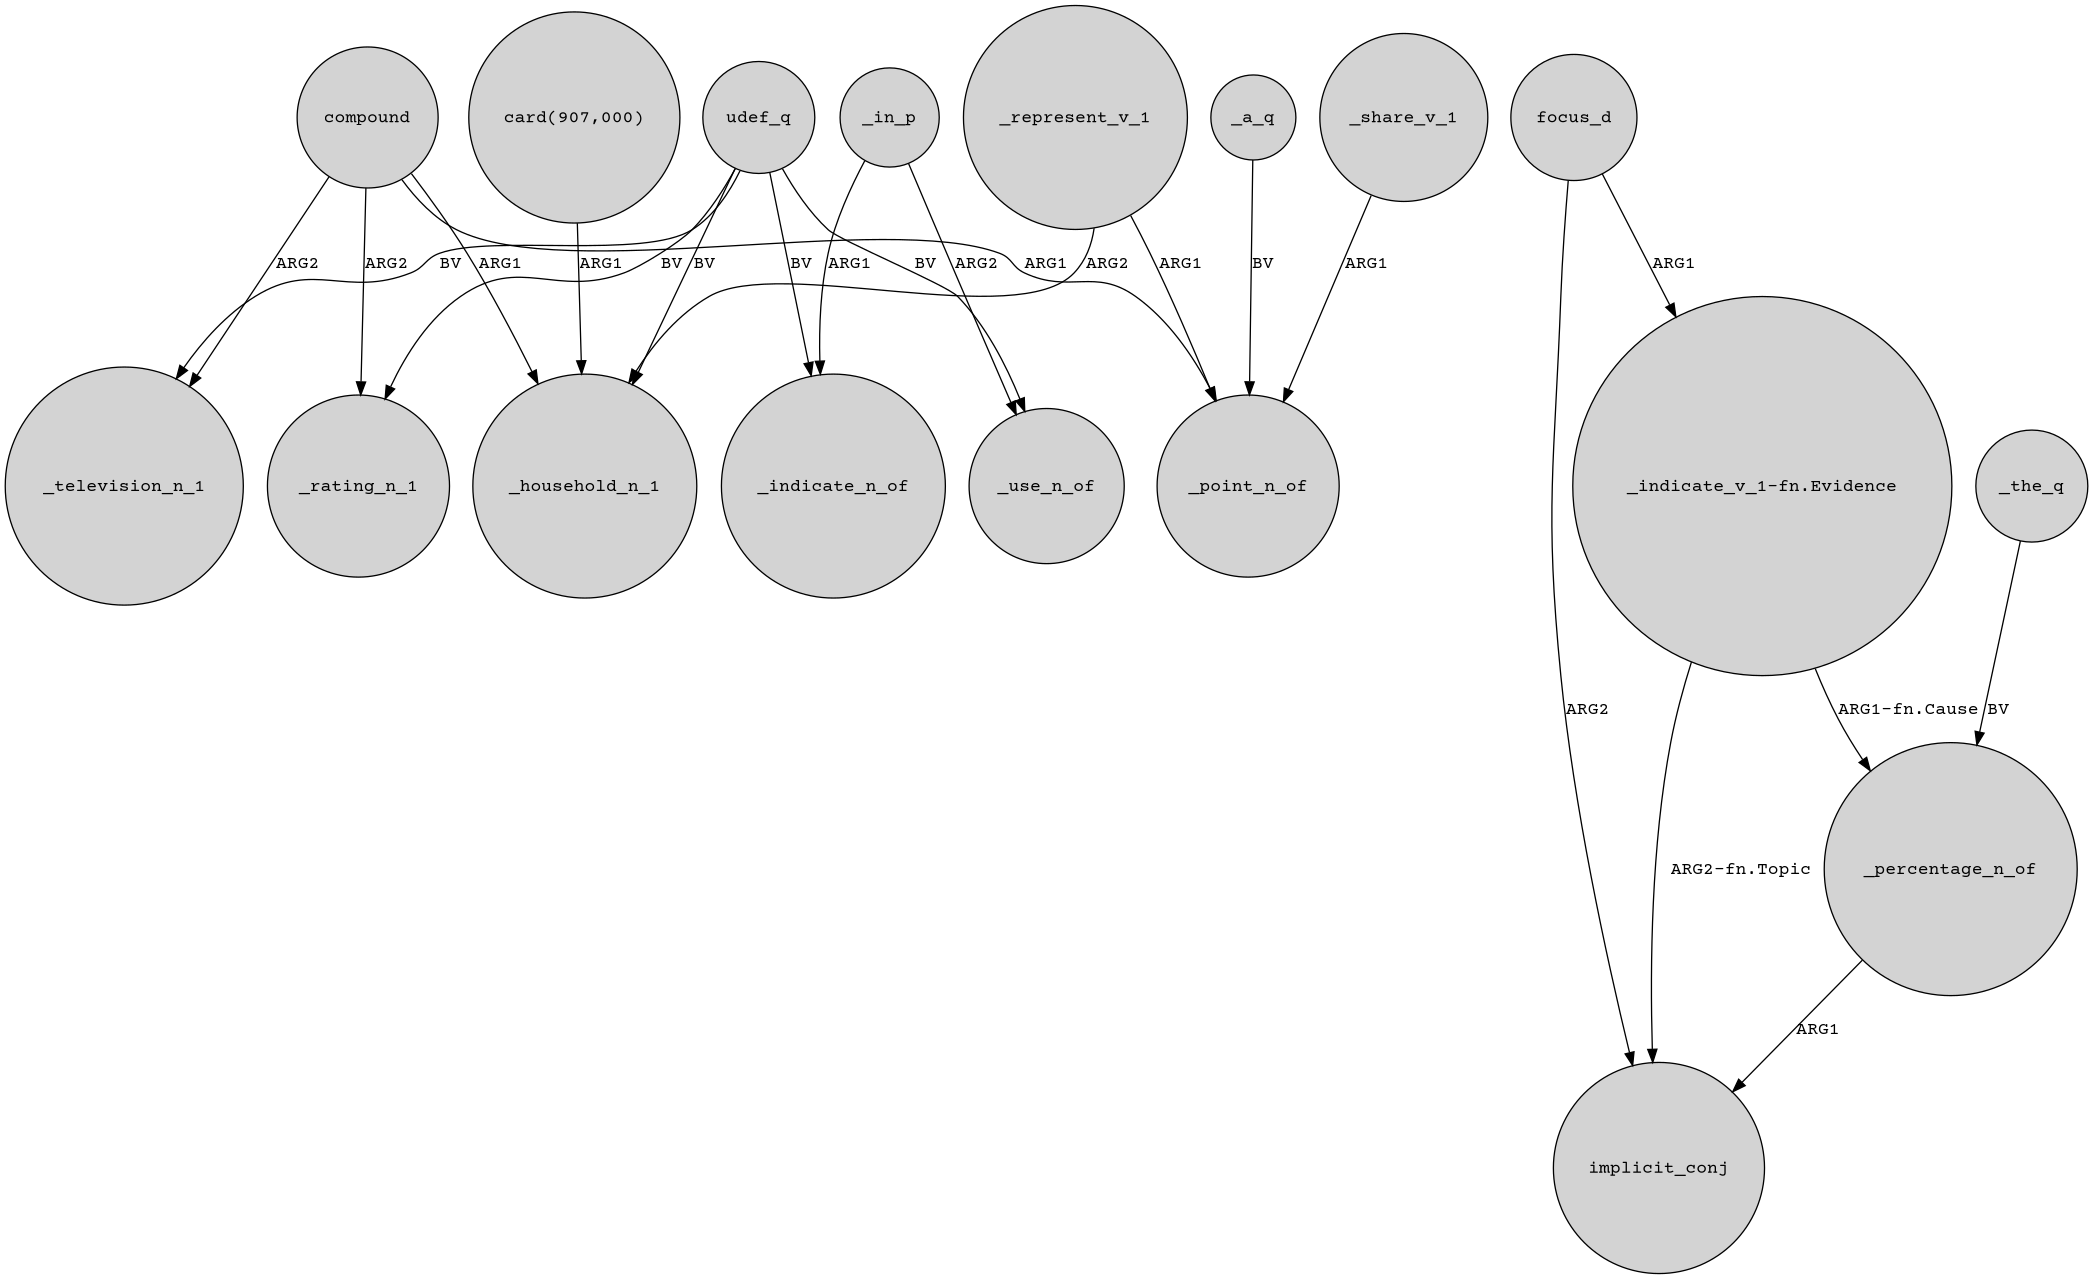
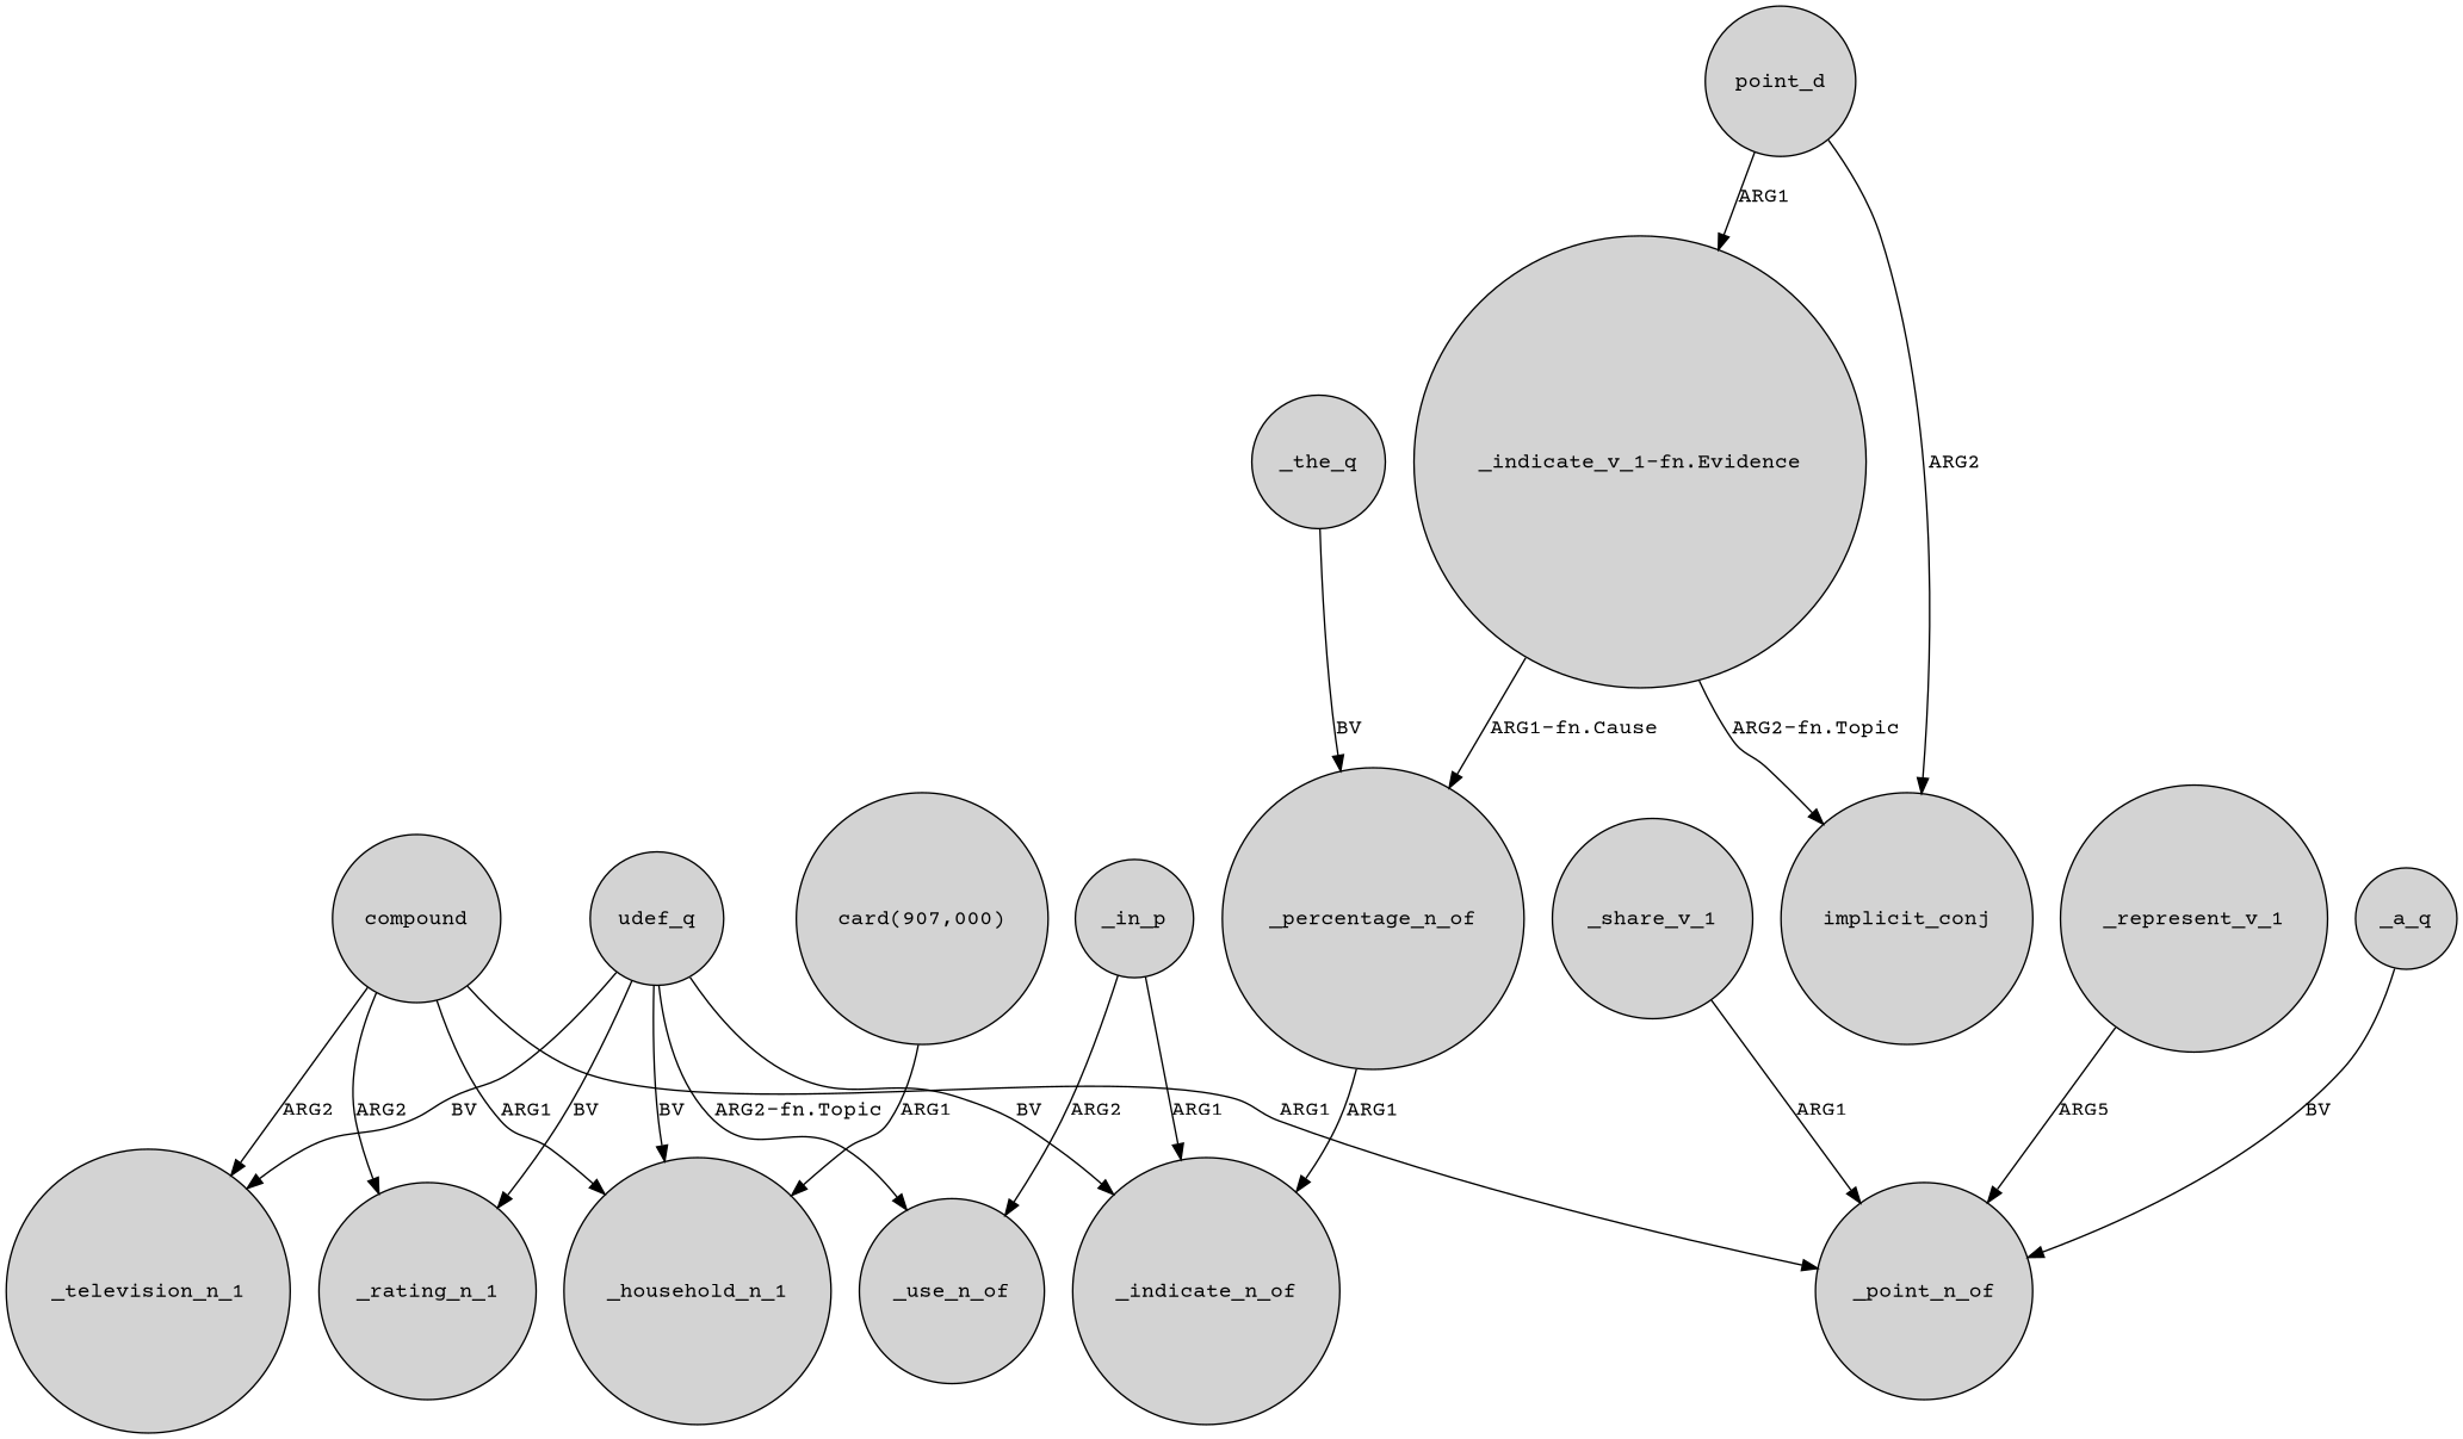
  digraph {
    fontname="Courier Prime"
    node [fontname="Courier Prime" shape=circle style=filled]
    edge [fontname="Courier Prime"]
    udef_q
    _television_n_1
    n3 [label=_indicate_n_of]
    _rating_n_1
    _household_n_1
    _use_n_of
    compound
    _point_n_of
-   focus_d
+   focus_d [label=point_d]
    implicit_conj
    "_indicate_v_1-fn.Evidence"
    _percentage_n_of
    _the_q
    _in_p
    _represent_v_1
    _a_q
    _share_v_1
    n18 [label="card(907,000)"]
    udef_q -> _television_n_1 [label=BV]
    udef_q -> n3 [label=BV]
    udef_q -> _rating_n_1 [label=BV]
    udef_q -> _household_n_1 [label=BV]
-   udef_q -> _use_n_of [label=BV]
+   udef_q -> _use_n_of [label="ARG2-fn.Topic"]
    compound -> _television_n_1 [label=ARG2]
    compound -> _rating_n_1 [label=ARG2]
    compound -> _household_n_1 [label=ARG1]
    compound -> _point_n_of [label=ARG1]
    focus_d -> implicit_conj [label=ARG2]
    focus_d -> "_indicate_v_1-fn.Evidence" [label=ARG1]
    "_indicate_v_1-fn.Evidence" -> implicit_conj [label="ARG2-fn.Topic"]
    "_indicate_v_1-fn.Evidence" -> _percentage_n_of [label="ARG1-fn.Cause"]
-   _percentage_n_of -> implicit_conj [label=ARG1]
+   _percentage_n_of -> n3 [label=ARG1]
    _the_q -> _percentage_n_of [label=BV]
    _in_p -> n3 [label=ARG1]
    _in_p -> _use_n_of [label=ARG2]
-   _represent_v_1 -> _household_n_1 [label=ARG2]
-   _represent_v_1 -> _point_n_of [label=ARG1]
+   _represent_v_1 -> _point_n_of [label=ARG5]
    _a_q -> _point_n_of [label=BV]
    _share_v_1 -> _point_n_of [label=ARG1]
    n18 -> _household_n_1 [label=ARG1]
  }
